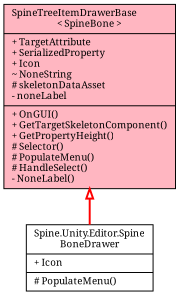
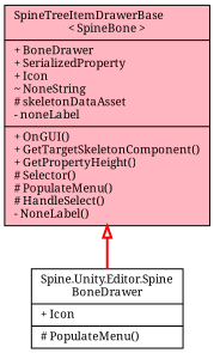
  digraph {
    fontname="Noto Serif"
    node [color=black fontname="Noto Serif" fontsize=10 shape=record style=filled]
    n1 [fillcolor=white fontcolor=black height=0.2 label="{Spine.Unity.Editor.Spine\lBoneDrawer\n|+ Icon\l|# PopulateMenu()\l}" width=0.4]
-   n2 [fillcolor=lightpink height=0.2 label="{SpineTreeItemDrawerBase\l\< SpineBone \>\n|+ TargetAttribute\l+ SerializedProperty\l+ Icon\l~ NoneString\l# skeletonDataAsset\l- noneLabel\l|+ OnGUI()\l+ GetTargetSkeletonComponent()\l+ GetPropertyHeight()\l# Selector()\l# PopulateMenu()\l# HandleSelect()\l- NoneLabel()\l}" width=0.4]
+   n2 [fillcolor=lightpink height=0.2 label="{SpineTreeItemDrawerBase\l\< SpineBone \>\n|+ BoneDrawer\l+ SerializedProperty\l+ Icon\l~ NoneString\l# skeletonDataAsset\l- noneLabel\l|+ OnGUI()\l+ GetTargetSkeletonComponent()\l+ GetPropertyHeight()\l# Selector()\l# PopulateMenu()\l# HandleSelect()\l- NoneLabel()\l}" width=0.4]
    n2 -> n1 [arrowtail=onormal color=red dir=back fontname="Noto Serif" fontsize=10 labelfontname=Helvetica labelfontsize=10 style=bold]
  }
